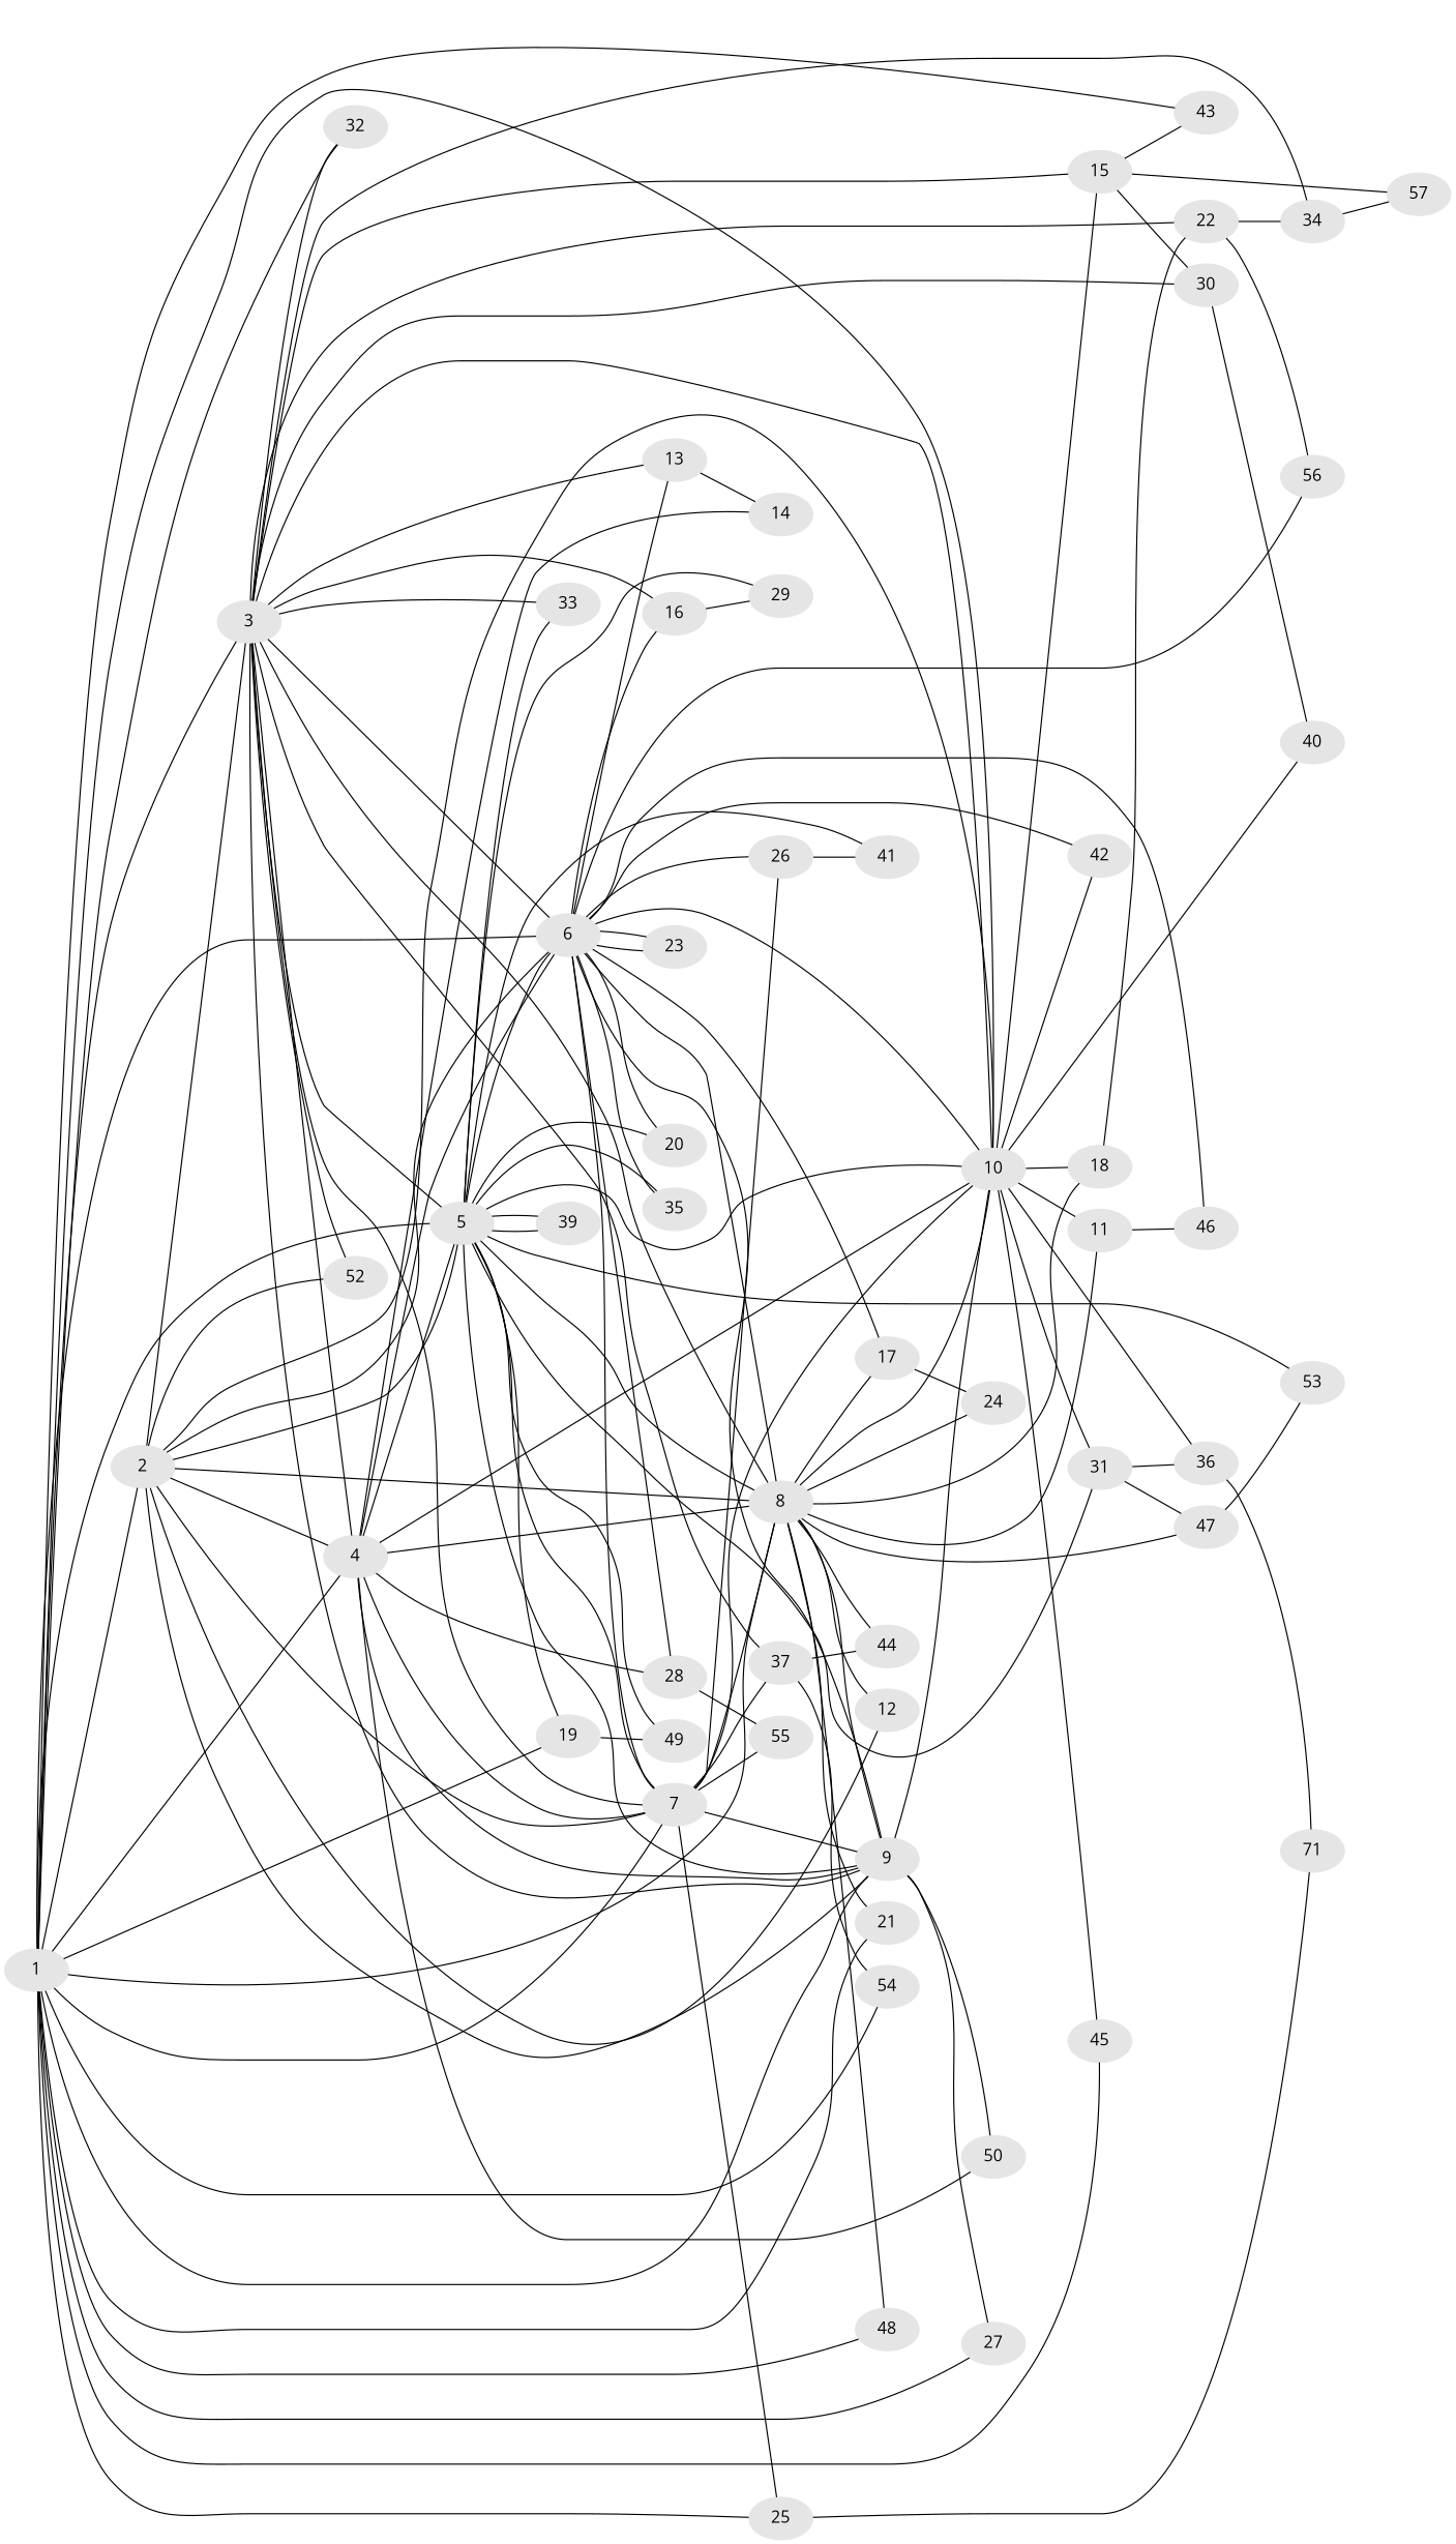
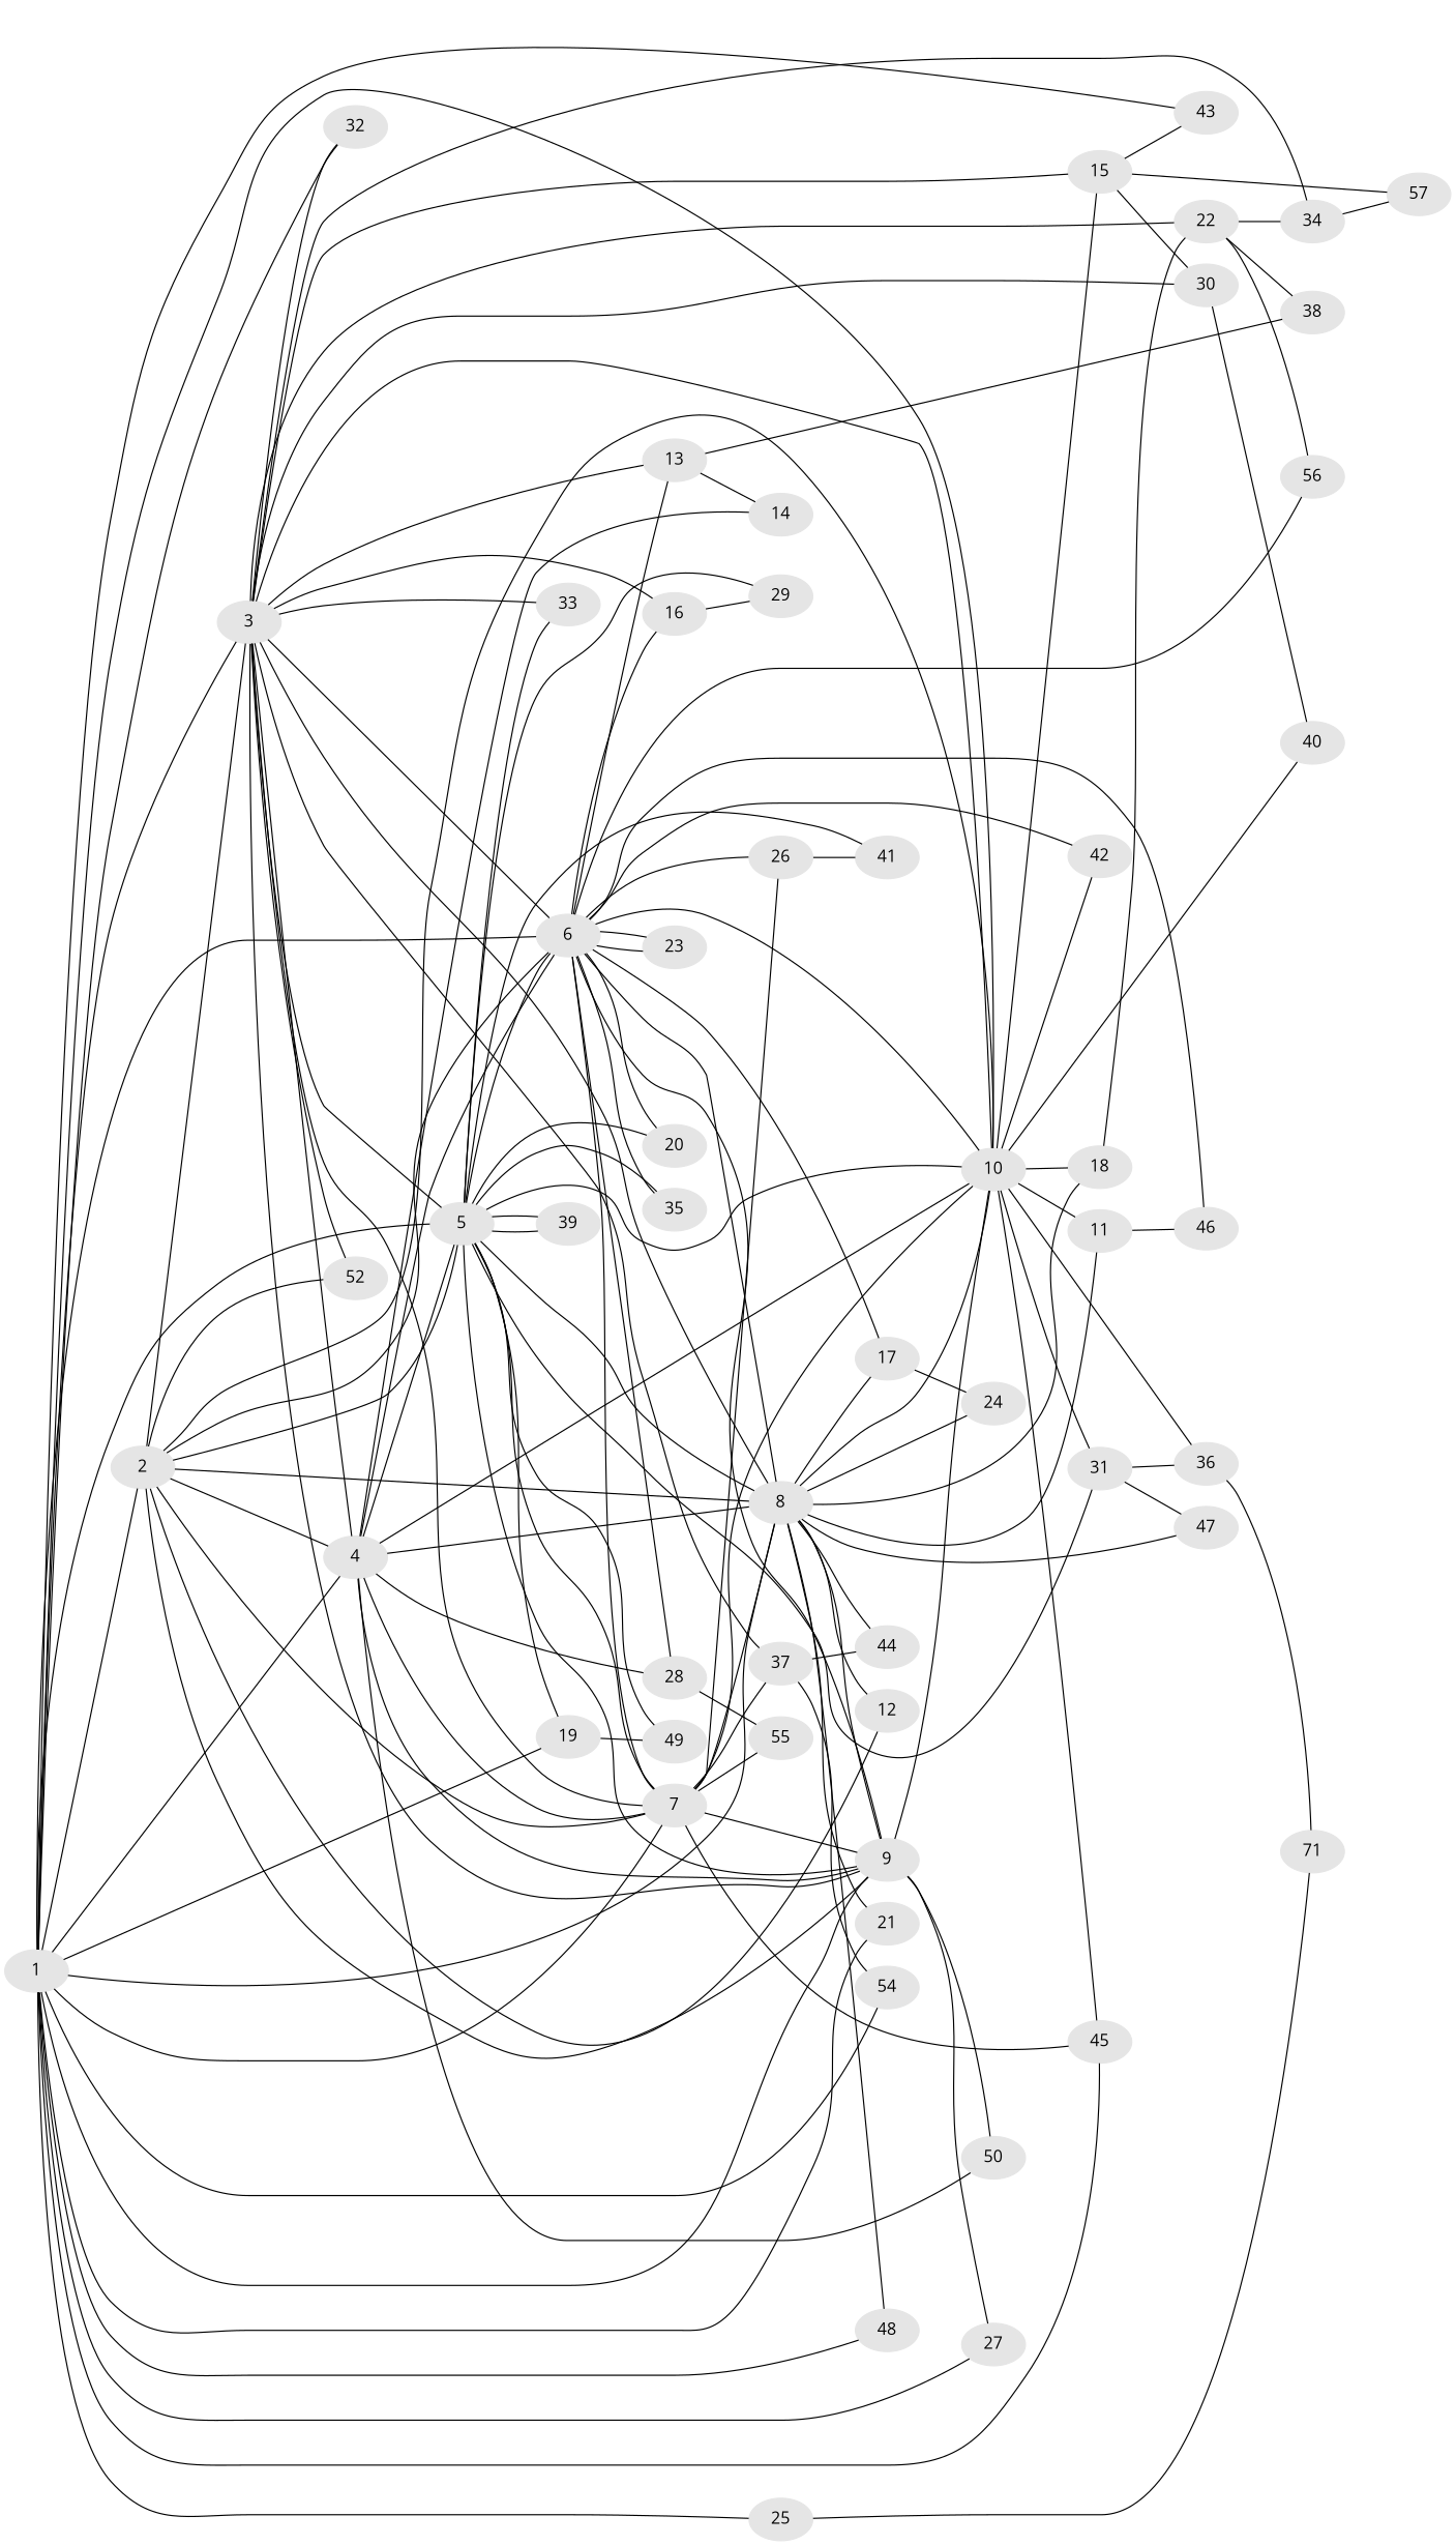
  graph {
    fontname="Open Sans"
    rankdir=LR
    node [color=gray90 fontname="Open Sans" style=filled]
    edge [fontname="Open Sans"]
    1
    2
    3
    4
    5
    6
    7
    8
    9
    10
    19
    21
    25
    27
    32
    43
    45
    48
    54
    12
    52
    13
    15
    16
    22
    30
    33
    34
    37
    14
    28
    50
    20
    29
    31
    35
    39
    41
    49
-   53
    17
    23
    26
    42
    46
    56
    55
    11
    18
    24
    44
    47
    36
    40
    n55 [label=71]
+   38
    57
    1 -- 2
    1 -- 3
    1 -- 4
    1 -- 5
    1 -- 6
    1 -- 7
    1 -- 8
    1 -- 9
    1 -- 10
    1 -- 19
    1 -- 21
    1 -- 25
    1 -- 27
    1 -- 32
    1 -- 43
    1 -- 45
    1 -- 48
    1 -- 54
    2 -- 3
    2 -- 4
    2 -- 5
    2 -- 6
    2 -- 7
    2 -- 8
    2 -- 9
    2 -- 10
    2 -- 12
    2 -- 52
    3 -- 4
    3 -- 5
    3 -- 6
    3 -- 7
    3 -- 8
    3 -- 9
    3 -- 10
    3 -- 32
    3 -- 52
    3 -- 13
    3 -- 15
    3 -- 16
    3 -- 22
    3 -- 30
    3 -- 33
    3 -- 34
    3 -- 37
    4 -- 5
    4 -- 6
    4 -- 7
    4 -- 8
    4 -- 9
    4 -- 10
    4 -- 14
    4 -- 28
    4 -- 50
    5 -- 6
    5 -- 7
    5 -- 8
    5 -- 9
    5 -- 10
    5 -- 19
    5 -- 33
    5 -- 20
    5 -- 29
    5 -- 31
    5 -- 35
    5 -- 39
    5 -- 39
    5 -- 41
    5 -- 49
-   5 -- 53
    6 -- 7
    6 -- 8
    6 -- 9
    6 -- 10
    6 -- 13
    6 -- 16
    6 -- 28
    6 -- 20
    6 -- 35
    6 -- 17
    6 -- 23
    6 -- 23
    6 -- 26
    6 -- 42
    6 -- 46
    6 -- 56
    7 -- 8
    7 -- 9
    7 -- 10
-   7 -- 25
+   7 -- 45
    7 -- 37
    7 -- 26
    7 -- 55
    8 -- 9
    8 -- 10
    8 -- 21
    8 -- 48
    8 -- 12
    8 -- 17
    8 -- 11
    8 -- 18
    8 -- 24
    8 -- 44
    8 -- 47
    9 -- 10
    9 -- 27
    9 -- 50
    10 -- 45
    10 -- 15
    10 -- 31
    10 -- 42
    10 -- 11
    10 -- 18
    10 -- 36
    10 -- 40
    19 -- 49
    25 -- n55
    13 -- 14
+   13 -- 38
    15 -- 43
    15 -- 30
    15 -- 57
    16 -- 29
    22 -- 34
    22 -- 56
+   22 -- 38
    30 -- 40
    34 -- 57
    37 -- 54
    37 -- 44
    28 -- 55
    31 -- 47
    31 -- 36
    17 -- 24
    26 -- 41
    11 -- 46
    18 -- 22
-   47 -- 53
    36 -- n55
  }
